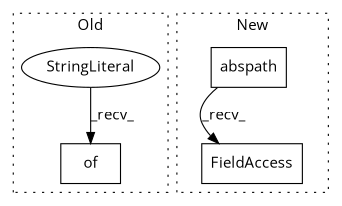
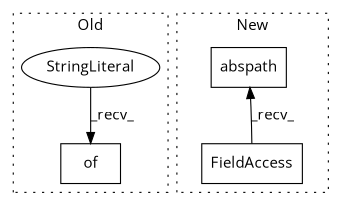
  digraph {
    fontname="Open Sans"
    node [a=32 fontname="Open Sans" shape=box]
    edge [fontname="Open Sans"]
    n1 [l="3,1" label=of s="2213,2259"]
    n2 [a=45 l=11 label=StringLiteral s=2216 shape=ellipse]
    n3 [l="8,1" label=abspath s="725,770"]
    n4 [a=22 l=7 label=FieldAccess s=717]
    subgraph cluster_1 {
      label=Old
      style=dotted
      n1
      n2
    }
    subgraph cluster_2 {
      label=New
      style=dotted
      n3
      n4
    }
    n2 -> n1 [label=_recv_]
-   n3 -> n4 [label=_recv_]
+   n4 -> n3 [label=_recv_]
  }
